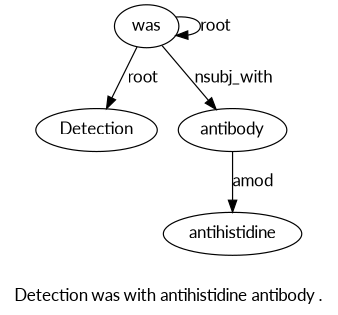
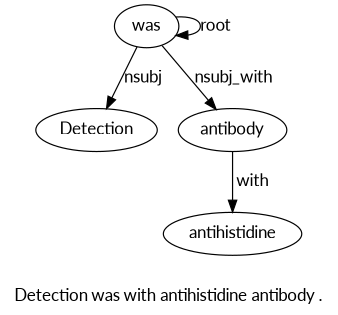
  digraph {
    fontname=Lato
    label="Detection was with antihistidine antibody ."
    node [fillcolor=white fontname=Lato style=filled]
    edge [fontname=Lato]
    n1 [label=was]
    n2 [label=Detection]
    n3 [label=antibody]
    n4 [label=antihistidine]
    n1 -> n1 [label=root]
-   n1 -> n2 [label=root]
+   n1 -> n2 [label=nsubj]
    n1 -> n3 [label=nsubj_with]
-   n3 -> n4 [label=amod]
+   n3 -> n4 [label=with]
  }
